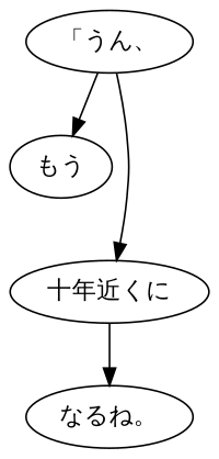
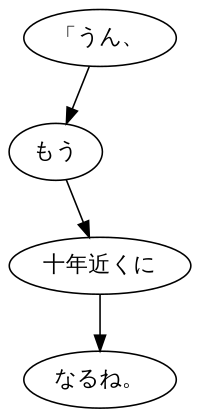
  digraph {
    n1 [label="「うん、"]
    n2 [label="もう"]
    n3 [label="なるね。"]
    n4 [label="十年近くに"]
    n1 -> n2
-   n1 -> n4
+   n2 -> n4
    n4 -> n3
  }
